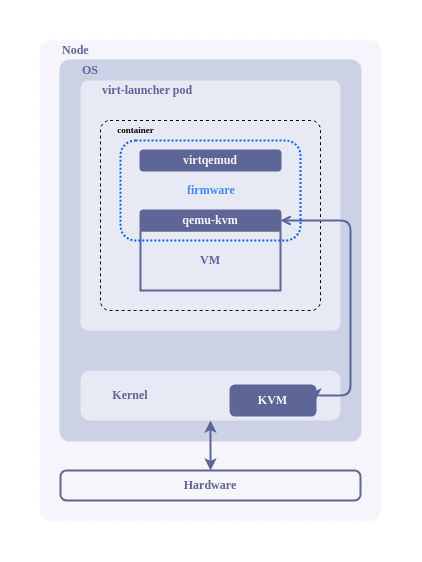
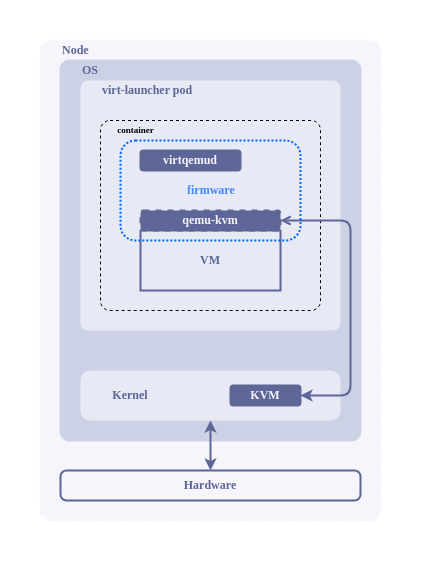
  <mxCell id="0" />
  <mxCell id="1" parent="0" />
  <mxCell id="2" value="" style="rounded=0;whiteSpace=wrap;html=1;fillColor=#FFFFFF;fontColor=#0066ff;strokeColor=none;arcSize=5;strokeWidth=2;fontFamily=JetBrains Mono;fontSource=https%3A%2F%2Ffonts.googleapis.com%2Fcss%3Ffamily%3DJetBrains%2BMono;fontStyle=1" parent="1" vertex="1"><mxGeometry x="20" y="20" width="380" height="520" as="geometry" /></mxCell>
  <mxCell id="3" value="" style="rounded=1;whiteSpace=wrap;html=1;arcSize=3;strokeWidth=2;fontFamily=JetBrains Mono;fontSource=https%3A%2F%2Ffonts.googleapis.com%2Fcss%3Ffamily%3DJetBrains%2BMono;fillColor=#f5f5fb;strokeColor=#f5f5fb;dashed=1;fontStyle=1" parent="1" vertex="1"><mxGeometry x="40" y="40" width="340" height="480" as="geometry" /></mxCell>
  <mxCell id="4" value="" style="rounded=1;whiteSpace=wrap;html=1;fillColor=#cdd1e6;strokeColor=#cdd1e6;arcSize=3;strokeWidth=2;fontFamily=JetBrains Mono;fontSource=https%3A%2F%2Ffonts.googleapis.com%2Fcss%3Ffamily%3DJetBrains%2BMono;fontStyle=1" parent="1" vertex="1"><mxGeometry x="60" y="60" width="300" height="380" as="geometry" /></mxCell>
  <mxCell id="5" value="" style="rounded=1;whiteSpace=wrap;html=1;fillColor=#e7e9f5;arcSize=3;strokeColor=#e7e9f;strokeWidth=2;fontFamily=JetBrains Mono;fontSource=https%3A%2F%2Ffonts.googleapis.com%2Fcss%3Ffamily%3DJetBrains%2BMono;fontStyle=1" parent="1" vertex="1"><mxGeometry x="80" y="80" width="260" height="250" as="geometry" /></mxCell>
  <mxCell id="6" value="" style="rounded=1;whiteSpace=wrap;html=1;fontColor=default;dashed=1;fillColor=none;strokeWidth=1;arcSize=5;" parent="1" vertex="1"><mxGeometry x="100" y="120" width="220" height="190" as="geometry" /></mxCell>
  <mxCell id="7" value="" style="rounded=1;whiteSpace=wrap;html=1;fillColor=#e7e9f5;strokeColor=#e7e9f;arcSize=19;strokeWidth=2;fontFamily=JetBrains Mono;fontSource=https%3A%2F%2Ffonts.googleapis.com%2Fcss%3Ffamily%3DJetBrains%2BMono;fontStyle=1" parent="1" vertex="1"><mxGeometry x="80" y="370" width="260" height="50" as="geometry" /></mxCell>
  <mxCell id="8" value="Node" style="text;html=1;strokeColor=none;fillColor=none;align=left;verticalAlign=middle;whiteSpace=wrap;rounded=0;fontColor=#5E6697;strokeWidth=2;fontFamily=JetBrains Mono;fontSource=https%3A%2F%2Ffonts.googleapis.com%2Fcss%3Ffamily%3DJetBrains%2BMono;fontStyle=1;" parent="1" vertex="1"><mxGeometry x="60" y="40" width="60" height="20" as="geometry" /></mxCell>
  <mxCell id="9" value="virt-launcher pod" style="text;html=1;strokeColor=none;fillColor=none;align=left;verticalAlign=middle;whiteSpace=wrap;rounded=0;fontColor=#5E6697;strokeWidth=2;fontFamily=JetBrains Mono;fontSource=https%3A%2F%2Ffonts.googleapis.com%2Fcss%3Ffamily%3DJetBrains%2BMono;fontStyle=1;" parent="1" vertex="1"><mxGeometry x="100" y="80" width="220" height="20" as="geometry" /></mxCell>
  <mxCell id="10" value="&lt;font color=&quot;#5e6697&quot;&gt;VM&lt;/font&gt;" style="rounded=0;whiteSpace=wrap;html=1;fillColor=none;fontColor=#0066ff;strokeColor=#5e6697;arcSize=5;strokeWidth=2;fontFamily=JetBrains Mono;fontSource=https%3A%2F%2Ffonts.googleapis.com%2Fcss%3Ffamily%3DJetBrains%2BMono;fontStyle=1" parent="1" vertex="1"><mxGeometry x="140" y="230" width="140" height="60" as="geometry" /></mxCell>
  <mxCell id="11" value="Kernel" style="text;html=1;strokeColor=none;fillColor=none;align=center;verticalAlign=middle;whiteSpace=wrap;rounded=0;fontColor=#5E6697;strokeWidth=2;fontFamily=JetBrains Mono;fontSource=https%3A%2F%2Ffonts.googleapis.com%2Fcss%3Ffamily%3DJetBrains%2BMono;fontStyle=1;" parent="1" vertex="1"><mxGeometry x="100" y="385" width="60" height="20" as="geometry" /></mxCell>
  <mxCell id="12" style="edgeStyle=orthogonalEdgeStyle;html=1;exitX=1;exitY=0.5;exitDx=0;exitDy=0;entryX=1;entryY=0.5;entryDx=0;entryDy=0;fontColor=default;startArrow=classic;startFill=1;strokeWidth=2;strokeColor=#5e6697;endArrow=open;" parent="1" source="13" target="21" edge="1"><mxGeometry relative="1" as="geometry"><Array as="points"><mxPoint x="350" y="395" /><mxPoint x="350" y="220" /></Array></mxGeometry></mxCell>
- <mxCell id="13" value="KVM" style="rounded=1;whiteSpace=wrap;html=1;fillColor=#5e6697;fontColor=#f5f5fb;strokeColor=#5e6697;strokeWidth=2;fontFamily=JetBrains Mono;fontSource=https%3A%2F%2Ffonts.googleapis.com%2Fcss%3Ffamily%3DJetBrains%2BMono;fontStyle=1" parent="1" vertex="1"><mxGeometry x="230" y="385" width="85" height="30" as="geometry" /></mxCell>
+ <mxCell id="13" value="KVM" style="rounded=1;whiteSpace=wrap;html=1;fillColor=#5e6697;fontColor=#f5f5fb;strokeColor=#5e6697;strokeWidth=2;fontFamily=JetBrains Mono;fontSource=https%3A%2F%2Ffonts.googleapis.com%2Fcss%3Ffamily%3DJetBrains%2BMono;fontStyle=1" parent="1" vertex="1"><mxGeometry x="230" y="385" width="70" height="20" as="geometry" /></mxCell>
  <mxCell id="14" value="OS" style="text;html=1;strokeColor=none;fillColor=none;align=left;verticalAlign=middle;whiteSpace=wrap;rounded=0;fontColor=#5E6697;strokeWidth=2;fontFamily=JetBrains Mono;fontSource=https%3A%2F%2Ffonts.googleapis.com%2Fcss%3Ffamily%3DJetBrains%2BMono;fontStyle=1;" parent="1" vertex="1"><mxGeometry x="80" y="60" width="60" height="20" as="geometry" /></mxCell>
  <mxCell id="15" value="" style="rounded=1;whiteSpace=wrap;html=1;fillColor=none;fontColor=#0066ff;strokeColor=#5e6697;arcSize=20;strokeWidth=2;fillStyle=hatch;gradientColor=none;perimeterSpacing=0;fontFamily=JetBrains Mono;fontSource=https%3A%2F%2Ffonts.googleapis.com%2Fcss%3Ffamily%3DJetBrains%2BMono;fontStyle=1" parent="1" vertex="1"><mxGeometry x="60" y="470" width="300" height="30" as="geometry" /></mxCell>
  <mxCell id="16" value="Hardware" style="text;html=1;strokeColor=none;fillColor=none;align=center;verticalAlign=middle;whiteSpace=wrap;rounded=0;fontColor=#5E6697;strokeWidth=2;fontFamily=JetBrains Mono;fontSource=https%3A%2F%2Ffonts.googleapis.com%2Fcss%3Ffamily%3DJetBrains%2BMono;fontStyle=1;" parent="1" vertex="1"><mxGeometry x="180" y="475" width="60" height="20" as="geometry" /></mxCell>
  <mxCell id="17" style="edgeStyle=orthogonalEdgeStyle;html=1;strokeColor=#5e6697;fontColor=#FFFFFF;endFill=1;startArrow=classic;startFill=1;strokeWidth=2;entryX=0.5;entryY=1;entryDx=0;entryDy=0;fontFamily=JetBrains Mono;fontSource=https%3A%2F%2Ffonts.googleapis.com%2Fcss%3Ffamily%3DJetBrains%2BMono;exitX=0.5;exitY=0;exitDx=0;exitDy=0;fillColor=#5e6697;fontStyle=1" parent="1" source="15" target="7" edge="1"><mxGeometry relative="1" as="geometry"><mxPoint x="210" y="360" as="sourcePoint" /><mxPoint x="150" y="390" as="targetPoint" /><Array as="points" /></mxGeometry></mxCell>
  <mxCell id="18" value="" style="rounded=1;whiteSpace=wrap;html=1;dashed=1;strokeWidth=2;fontColor=default;fillColor=none;strokeColor=#0064ff;dashPattern=1 1;" parent="1" vertex="1"><mxGeometry x="120" y="140" width="180" height="100" as="geometry" /></mxCell>
  <mxCell id="19" value="&lt;font color=&quot;#408bff&quot;&gt;firmware&lt;/font&gt;" style="text;html=1;strokeColor=none;fillColor=none;align=left;verticalAlign=middle;whiteSpace=wrap;rounded=0;fontColor=#f5f5fb;strokeWidth=2;fontFamily=JetBrains Mono;fontSource=https%3A%2F%2Ffonts.googleapis.com%2Fcss%3Ffamily%3DJetBrains%2BMono;fontStyle=1;" parent="1" vertex="1"><mxGeometry x="185" y="180" width="70" height="20" as="geometry" /></mxCell>
- <mxCell id="20" value="virtqemud" style="rounded=1;whiteSpace=wrap;html=1;fillColor=#5e6697;fontColor=#f5f5fb;strokeColor=#5e6697;strokeWidth=2;fontFamily=JetBrains Mono;fontSource=https%3A%2F%2Ffonts.googleapis.com%2Fcss%3Ffamily%3DJetBrains%2BMono;fontStyle=1" parent="1" vertex="1"><mxGeometry x="140" y="150" width="140" height="20" as="geometry" /></mxCell>
- <mxCell id="21" value="qemu-kvm" style="rounded=1;whiteSpace=wrap;html=1;fillColor=#5e6697;fontColor=#f5f5fb;strokeColor=#5e6697;strokeWidth=2;fillStyle=auto;fontFamily=JetBrains Mono;fontSource=https%3A%2F%2Ffonts.googleapis.com%2Fcss%3Ffamily%3DJetBrains%2BMono;fontStyle=1" parent="1" vertex="1"><mxGeometry x="140" y="210" width="140" height="20" as="geometry" /></mxCell>
+ <mxCell id="20" value="virtqemud" style="rounded=1;whiteSpace=wrap;html=1;fillColor=#5e6697;fontColor=#f5f5fb;strokeColor=#5e6697;strokeWidth=2;fontFamily=JetBrains Mono;fontSource=https%3A%2F%2Ffonts.googleapis.com%2Fcss%3Ffamily%3DJetBrains%2BMono;fontStyle=1" parent="1" vertex="1"><mxGeometry x="140" y="150" width="100" height="20" as="geometry" /></mxCell>
+ <mxCell id="21" value="qemu-kvm" style="rounded=1;whiteSpace=wrap;html=1;fillColor=#5e6697;fontColor=#f5f5fb;strokeColor=#5e6697;strokeWidth=2;fillStyle=auto;fontFamily=JetBrains Mono;fontSource=https%3A%2F%2Ffonts.googleapis.com%2Fcss%3Ffamily%3DJetBrains%2BMono;fontStyle=1;dashed=1;" parent="1" vertex="1"><mxGeometry x="140" y="210" width="140" height="20" as="geometry" /></mxCell>
  <mxCell id="22" value="&lt;font data-font-src=&quot;https://fonts.googleapis.com/css?family=JetBrains+Mono&quot; face=&quot;JetBrains Mono&quot; style=&quot;font-size: 9px;&quot;&gt;container&lt;/font&gt;" style="text;html=1;align=center;verticalAlign=middle;resizable=0;points=[];autosize=1;strokeColor=none;fillColor=none;fontColor=default;labelBackgroundColor=none;fontSize=9;fontStyle=1" parent="1" vertex="1"><mxGeometry x="100" y="120" width="70" height="20" as="geometry" /></mxCell>
